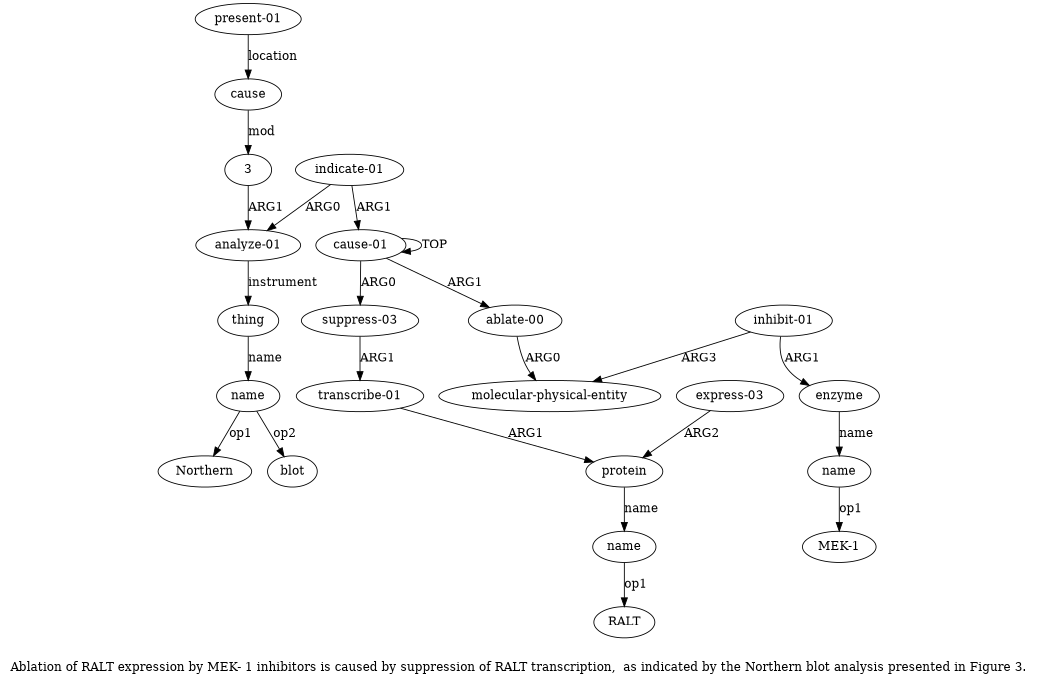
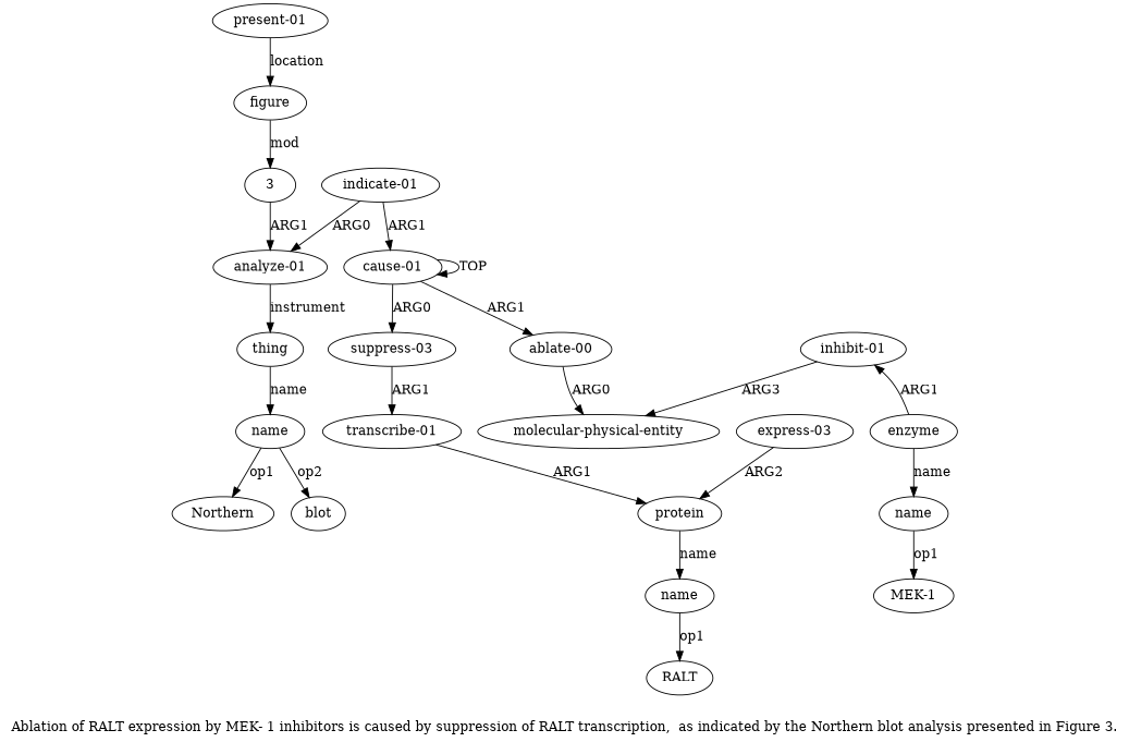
  digraph {
    label="Ablation of RALT expression by MEK- 1 inhibitors is caused by suppression of RALT transcription,  as indicated by the Northern blot analysis presented in Figure 3."
    node [color=black gold_ind=-1 gold_label=name test_ind=-1 test_label=name]
    edge [color=black gold_label=ARG1 test_label=ARG1]
    n1 [gold_label=Northern label=Northern test_label=Northern]
    n2 [gold_label=blot label=blot test_label=blot]
    n3 [gold_label=3 label=3 test_label=3]
    n4 [gold_ind=12 gold_label="analyze-01" label="analyze-01" test_ind=12 test_label="analyze-01"]
    n5 [gold_ind=15 gold_label="present-01" label="present-01" test_ind=15 test_label="present-01"]
-   n6 [gold_ind=16 gold_label=figure label=cause test_ind=16 test_label=figure]
+   n6 [gold_ind=16 gold_label=figure label=figure test_ind=16 test_label=figure]
    n7 [gold_ind=13 gold_label=thing label=thing test_ind=13 test_label=thing]
    n8 [gold_ind=14 label=name test_ind=14]
    n9 [gold_ind=11 gold_label="indicate-01" label="indicate-01" test_ind=11 test_label="indicate-01"]
    n10 [gold_ind=0 gold_label="cause-01" label="cause-01" test_ind=0 test_label="cause-01"]
    n11 [gold_ind=1 gold_label="suppress-01" label="suppress-03" test_ind=1 test_label="suppress-01"]
    n12 [gold_ind=3 gold_label="ablate-00" label="ablate-00" test_ind=3 test_label="ablate-00"]
    n13 [gold_ind=2 gold_label="transcribe-01" label="transcribe-01" test_ind=2 test_label="transcribe-01"]
    n14 [gold_ind=4 gold_label="molecular-physical-entity" label="molecular-physical-entity" test_ind=4 test_label="molecular-physical-entity"]
    n15 [gold_ind=10 label=name test_ind=10]
    n16 [gold_label=RALT label=RALT test_label=RALT]
    n17 [gold_ind=9 gold_label=protein label=protein test_ind=9 test_label=protein]
    n18 [gold_ind=8 gold_label="express-03" label="express-03" test_ind=8 test_label="express-03"]
    n19 [gold_ind=5 gold_label="inhibit-01" label="inhibit-01" test_ind=5 test_label="inhibit-01"]
    n20 [gold_ind=6 gold_label=enzyme label=enzyme test_ind=6 test_label=enzyme]
    n21 [gold_ind=7 label=name test_ind=7]
    n22 [gold_label="MEK-1" label="MEK-1" test_label="MEK-1"]
    n3 -> n4 [label=ARG1]
    n4 -> n7 [gold_label=instrument label=instrument test_label=instrument]
    n5 -> n6 [gold_label=location label=location test_label=location]
    n6 -> n3 [gold_label=mod label=mod test_label=mod]
    n7 -> n8 [gold_label=name label=name test_label=name]
    n8 -> n1 [gold_label=op1 label=op1 test_label=op1]
    n8 -> n2 [gold_label=op2 label=op2 test_label=op2]
    n9 -> n4 [gold_label=ARG0 label=ARG0 test_label=ARG0]
    n9 -> n10 [label=ARG1]
    n10 -> n10 [gold_label=TOP label=TOP test_label=TOP]
    n10 -> n11 [gold_label=ARG0 label=ARG0 test_label=ARG0]
    n10 -> n12 [label=ARG1]
    n11 -> n13 [label=ARG1]
    n12 -> n14 [gold_label=ARG0 label=ARG0 test_label=ARG0]
    n13 -> n17 [label=ARG1]
    n15 -> n16 [gold_label=op1 label=op1 test_label=op1]
    n17 -> n15 [gold_label=name label=name test_label=name]
    n18 -> n17 [gold_label=ARG2 label=ARG2 test_label=ARG2]
    n19 -> n14 [gold_label=ARG0 label=ARG3 test_label=ARG0]
-   n19 -> n20 [label=ARG1]
+   n20 -> n19 [label=ARG1]
    n20 -> n21 [gold_label=name label=name test_label=name]
    n21 -> n22 [gold_label=op1 label=op1 test_label=op1]
  }
